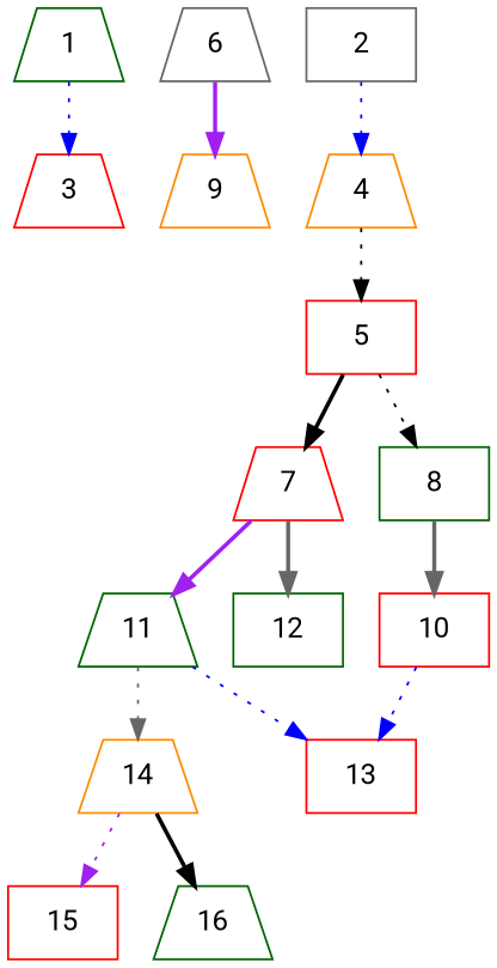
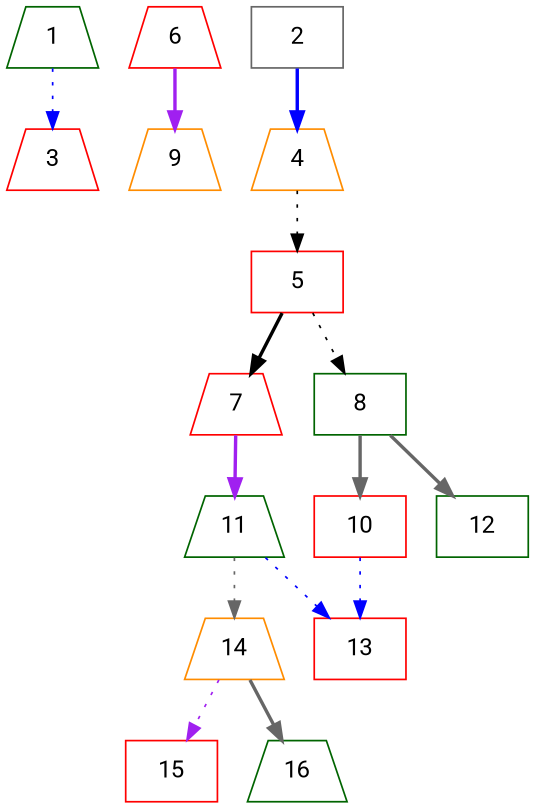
  digraph {
    fontname=Roboto
    node [alpha=0.09 color=red fontname=Roboto shape=trapezium]
    edge [color=blue fontname=Roboto style=dotted]
    1 [alpha=0.04 color=darkgreen expect_size=407011059396671]
    3 [alpha=0.15 expect_size=17499659812254100]
-   6 [color=gray40 expect_size=4005378408807661568]
+   6 [expect_size=4005378408807661568]
    9 [alpha=0.11 color=darkorange expect_size=909282097397497856]
    2 [alpha=0.18 color=gray40 expect_size=24022668152015 shape=box]
    4 [alpha=0.20 color=darkorange expect_size=147438174208000000]
    5 [alpha=0.13 expect_size=330539106715089 shape=box]
    7 [alpha=0.05 expect_size=447341041498980352]
    8 [alpha=0.13 color=darkgreen expect_size=5479958273872949 shape=box]
    11 [color=darkgreen expect_size=81308200972800]
    10 [alpha=0.02 expect_size=6662187244470672 shape=box]
    12 [alpha=0.01 color=darkgreen expect_size=873155993599475712 shape=box]
    13 [alpha=0.19 expect_size=1032184425125320 shape=box]
    14 [alpha=0.06 color=darkorange expect_size=18643772236468724]
    15 [alpha=0.08 expect_size=927712935936000000 shape=box]
    16 [alpha=0.12 color=darkgreen expect_size=29459180683264000]
    1 -> 3
    6 -> 9 [color=purple style=bold]
-   2 -> 4
+   2 -> 4 [style=bold]
    4 -> 5 [color=black]
    5 -> 7 [color=black style=bold]
    5 -> 8 [color=black]
    7 -> 11 [color=purple style=bold]
    8 -> 10 [color=gray40 style=bold]
-   7 -> 12 [color=gray40 style=bold]
+   8 -> 12 [color=gray40 style=bold]
    11 -> 13
    11 -> 14 [color=gray40]
    10 -> 13
    14 -> 15 [color=purple]
-   14 -> 16 [color=black style=bold]
+   14 -> 16 [color=gray40 style=bold]
  }
